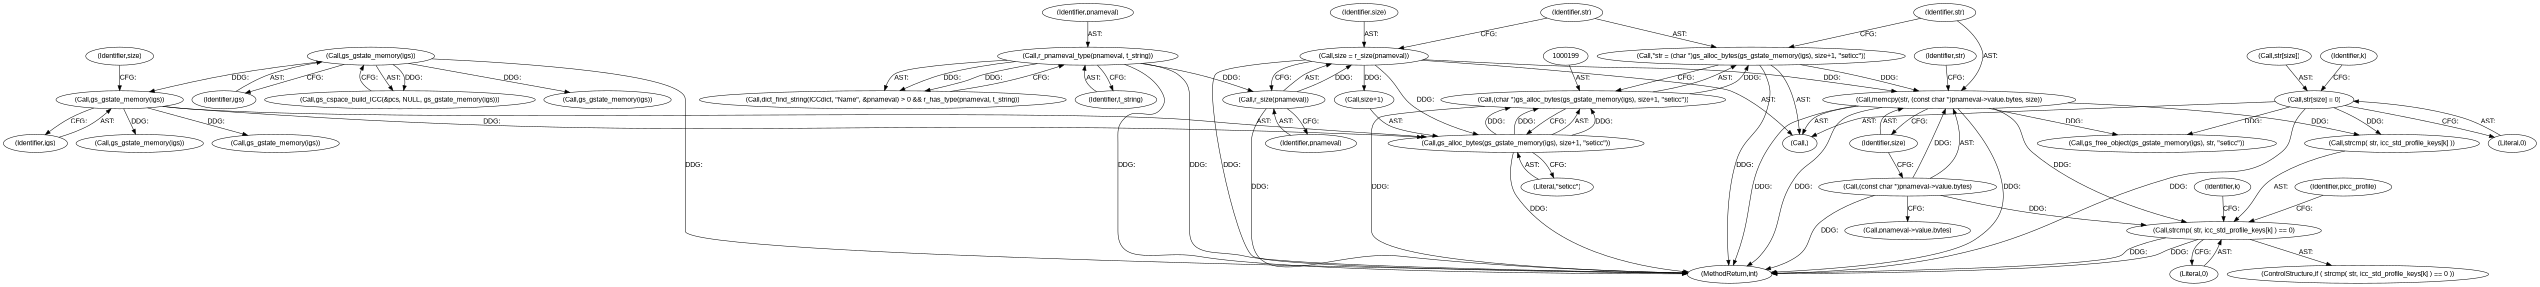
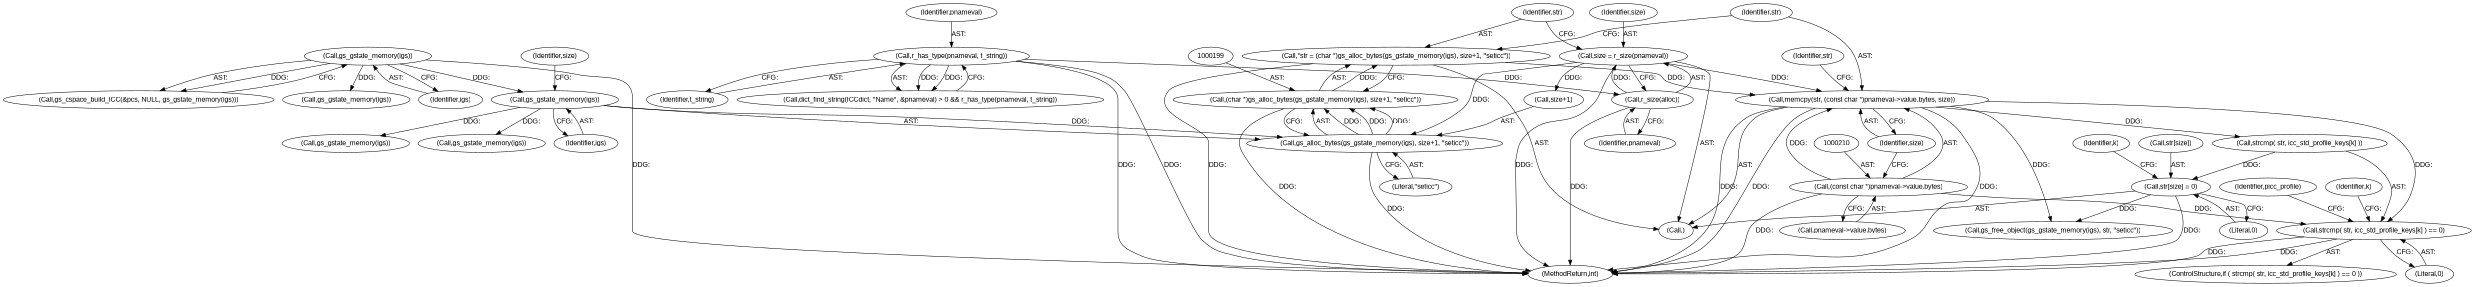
  digraph {
    fontname="Liberation Sans"
    node [fontname="Liberation Sans"]
    edge [fontname="Liberation Sans"]
    n1 [label="(Call,strcmp( str, icc_std_profile_keys[k] ) == 0)"]
    n2 [label="(MethodReturn,int)"]
    n3 [label="(ControlStructure,if ( strcmp( str, icc_std_profile_keys[k] ) == 0 ))"]
    n4 [label="(Literal,0)"]
    n5 [label="(Call,str[size] = 0)"]
    n6 [label="(Call,)"]
    n7 [label="(Call,gs_free_object(gs_gstate_memory(igs), str, \"seticc\"))"]
    n8 [label="(Literal,0)"]
    n9 [label="(Call,strcmp( str, icc_std_profile_keys[k] ))"]
    n10 [label="(Call,memcpy(str, (const char *)pnameval->value.bytes, size))"]
    n11 [label="(Identifier,size)"]
    n12 [label="(Call,(const char *)pnameval->value.bytes)"]
    n13 [label="(Call,*str = (char *)gs_alloc_bytes(gs_gstate_memory(igs), size+1, \"seticc\"))"]
    n14 [label="(Call,(char *)gs_alloc_bytes(gs_gstate_memory(igs), size+1, \"seticc\"))"]
    n15 [label="(Call,gs_alloc_bytes(gs_gstate_memory(igs), size+1, \"seticc\"))"]
    n16 [label="(Literal,\"seticc\")"]
    n17 [label="(Call,gs_gstate_memory(igs))"]
    n18 [label="(Call,gs_gstate_memory(igs))"]
    n19 [label="(Call,gs_gstate_memory(igs))"]
    n20 [label="(Identifier,igs)"]
    n21 [label="(Call,gs_gstate_memory(igs))"]
    n22 [label="(Call,gs_cspace_build_ICC(&pcs, NULL, gs_gstate_memory(igs)))"]
    n23 [label="(Call,gs_gstate_memory(igs))"]
    n24 [label="(Identifier,igs)"]
    n25 [label="(Call,size = r_size(pnameval))"]
-   n26 [label="(Call,r_size(pnameval))"]
+   n26 [label="(Call,r_size(alloc))"]
    n27 [label="(Call,size+1)"]
    n28 [label="(Identifier,pnameval)"]
-   n29 [label="(Call,r_pnameval_type(pnameval, t_string))"]
+   n29 [label="(Call,r_has_type(pnameval, t_string))"]
    n30 [label="(Identifier,t_string)"]
    n31 [label="(Call,dict_find_string(ICCdict, \"Name\", &pnameval) > 0 && r_has_type(pnameval, t_string))"]
    n32 [label="(Call,pnameval->value.bytes)"]
    n33 [label="(Identifier,k)"]
    n34 [label="(Identifier,str)"]
    n35 [label="(Identifier,str)"]
    n36 [label="(Identifier,pnameval)"]
    n37 [label="(Identifier,size)"]
    n38 [label="(Identifier,size)"]
    n39 [label="(Identifier,picc_profile)"]
    n40 [label="(Identifier,k)"]
    n41 [label="(Identifier,str)"]
    n42 [label="(Call,str[size])"]
    1000199
+   1000210
    n1 -> n2 [label="DDG: "]
    n1 -> n2 [label="DDG: "]
    n1 -> n3 [label="AST: "]
    n1 -> n4 [label="CFG: "]
    n4 -> n1 [label="AST: "]
    n5 -> n2 [label="DDG: "]
    n5 -> n6 [label="AST: "]
    n5 -> n7 [label="DDG: "]
    n5 -> n8 [label="CFG: "]
-   n5 -> n9 [label="DDG: "]
+   n9 -> n5 [label="DDG: "]
    n8 -> n5 [label="AST: "]
    n9 -> n1 [label="AST: "]
    n10 -> n1 [label="DDG: "]
    n10 -> n2 [label="DDG: "]
    n10 -> n2 [label="DDG: "]
    n10 -> n2 [label="DDG: "]
    n10 -> n6 [label="AST: "]
    n10 -> n7 [label="DDG: "]
    n10 -> n9 [label="DDG: "]
    n10 -> n11 [label="CFG: "]
    n11 -> n10 [label="AST: "]
    n11 -> n12 [label="CFG: "]
    n12 -> n1 [label="DDG: "]
    n12 -> n2 [label="DDG: "]
    n12 -> n10 [label="AST: "]
    n12 -> n10 [label="DDG: "]
    n12 -> n32 [label="CFG: "]
    n13 -> n2 [label="DDG: "]
    n13 -> n6 [label="AST: "]
    n13 -> n10 [label="DDG: "]
    n13 -> n14 [label="CFG: "]
    n14 -> n2 [label="DDG: "]
    n14 -> n13 [label="AST: "]
    n14 -> n13 [label="DDG: "]
    n14 -> n15 [label="CFG: "]
    n15 -> n2 [label="DDG: "]
    n15 -> n14 [label="AST: "]
    n15 -> n14 [label="DDG: "]
    n15 -> n14 [label="DDG: "]
    n15 -> n14 [label="DDG: "]
    n15 -> n16 [label="CFG: "]
    n16 -> n15 [label="AST: "]
    n17 -> n15 [label="AST: "]
    n17 -> n15 [label="DDG: "]
    n17 -> n18 [label="DDG: "]
    n17 -> n19 [label="DDG: "]
    n17 -> n20 [label="CFG: "]
    n20 -> n17 [label="AST: "]
    n21 -> n2 [label="DDG: "]
    n21 -> n17 [label="DDG: "]
    n21 -> n22 [label="AST: "]
    n21 -> n22 [label="DDG: "]
    n21 -> n23 [label="DDG: "]
    n21 -> n24 [label="CFG: "]
    n22 -> n21 [label="CFG: "]
    n24 -> n21 [label="AST: "]
    n25 -> n2 [label="DDG: "]
    n25 -> n6 [label="AST: "]
    n25 -> n10 [label="DDG: "]
    n25 -> n15 [label="DDG: "]
    n25 -> n26 [label="CFG: "]
    n25 -> n27 [label="DDG: "]
    n26 -> n2 [label="DDG: "]
    n26 -> n25 [label="AST: "]
    n26 -> n25 [label="DDG: "]
    n26 -> n28 [label="CFG: "]
    n27 -> n15 [label="AST: "]
    n28 -> n26 [label="AST: "]
    n29 -> n2 [label="DDG: "]
    n29 -> n2 [label="DDG: "]
    n29 -> n26 [label="DDG: "]
    n29 -> n30 [label="CFG: "]
    n29 -> n31 [label="AST: "]
    n29 -> n31 [label="DDG: "]
    n29 -> n31 [label="DDG: "]
    n30 -> n29 [label="AST: "]
    n31 -> n29 [label="CFG: "]
+   n32 -> n12 [label="AST: "]
    n33 -> n5 [label="CFG: "]
    n34 -> n10 [label="CFG: "]
    n35 -> n13 [label="AST: "]
    n35 -> n25 [label="CFG: "]
    n36 -> n29 [label="AST: "]
    n37 -> n17 [label="CFG: "]
    n38 -> n25 [label="AST: "]
    n39 -> n1 [label="CFG: "]
    n40 -> n1 [label="CFG: "]
    n41 -> n10 [label="AST: "]
    n41 -> n13 [label="CFG: "]
    n42 -> n5 [label="AST: "]
    1000199 -> n14 [label="AST: "]
+   1000210 -> n12 [label="AST: "]
  }
